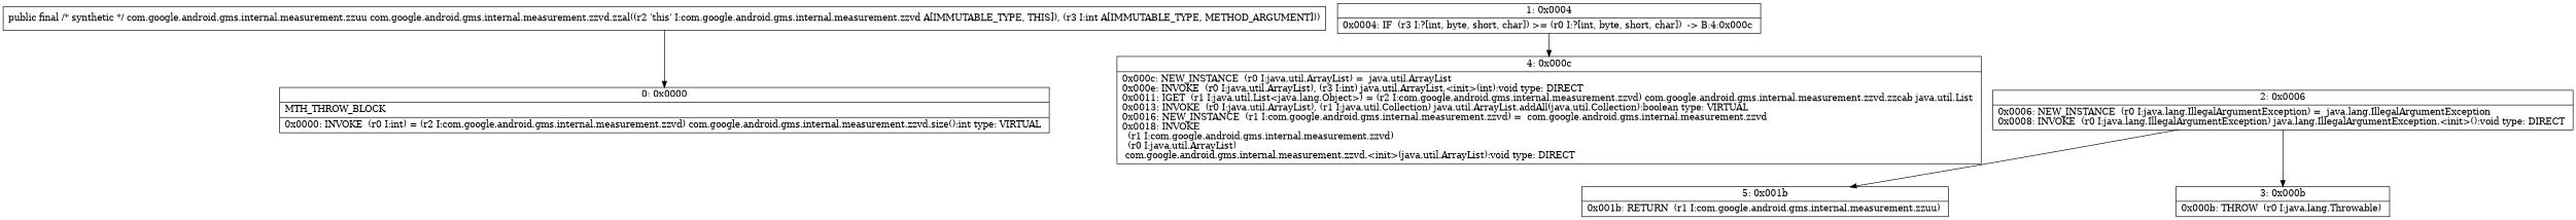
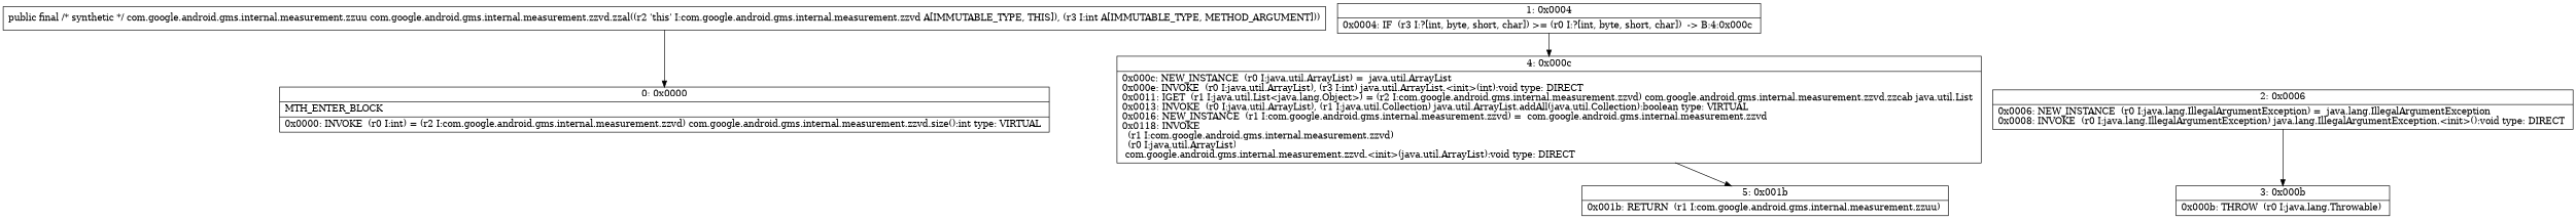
  digraph {
    node [shape=record]
-   n1 [label="{0\:\ 0x0000|MTH_THROW_BLOCK\l|0x0000: INVOKE  (r0 I:int) = (r2 I:com.google.android.gms.internal.measurement.zzvd) com.google.android.gms.internal.measurement.zzvd.size():int type: VIRTUAL \l}"]
+   n1 [label="{0\:\ 0x0000|MTH_ENTER_BLOCK\l|0x0000: INVOKE  (r0 I:int) = (r2 I:com.google.android.gms.internal.measurement.zzvd) com.google.android.gms.internal.measurement.zzvd.size():int type: VIRTUAL \l}"]
    n2 [label="{1\:\ 0x0004|0x0004: IF  (r3 I:?[int, byte, short, char]) \>= (r0 I:?[int, byte, short, char])  \-\> B:4:0x000c \l}"]
-   n3 [label="{4\:\ 0x000c|0x000c: NEW_INSTANCE  (r0 I:java.util.ArrayList) =  java.util.ArrayList \l0x000e: INVOKE  (r0 I:java.util.ArrayList), (r3 I:int) java.util.ArrayList.\<init\>(int):void type: DIRECT \l0x0011: IGET  (r1 I:java.util.List\<java.lang.Object\>) = (r2 I:com.google.android.gms.internal.measurement.zzvd) com.google.android.gms.internal.measurement.zzvd.zzcab java.util.List \l0x0013: INVOKE  (r0 I:java.util.ArrayList), (r1 I:java.util.Collection) java.util.ArrayList.addAll(java.util.Collection):boolean type: VIRTUAL \l0x0016: NEW_INSTANCE  (r1 I:com.google.android.gms.internal.measurement.zzvd) =  com.google.android.gms.internal.measurement.zzvd \l0x0018: INVOKE  \l  (r1 I:com.google.android.gms.internal.measurement.zzvd)\l  (r0 I:java.util.ArrayList)\l com.google.android.gms.internal.measurement.zzvd.\<init\>(java.util.ArrayList):void type: DIRECT \l}"]
+   n3 [label="{4\:\ 0x000c|0x000c: NEW_INSTANCE  (r0 I:java.util.ArrayList) =  java.util.ArrayList \l0x000e: INVOKE  (r0 I:java.util.ArrayList), (r3 I:int) java.util.ArrayList.\<init\>(int):void type: DIRECT \l0x0011: IGET  (r1 I:java.util.List\<java.lang.Object\>) = (r2 I:com.google.android.gms.internal.measurement.zzvd) com.google.android.gms.internal.measurement.zzvd.zzcab java.util.List \l0x0013: INVOKE  (r0 I:java.util.ArrayList), (r1 I:java.util.Collection) java.util.ArrayList.addAll(java.util.Collection):boolean type: VIRTUAL \l0x0016: NEW_INSTANCE  (r1 I:com.google.android.gms.internal.measurement.zzvd) =  com.google.android.gms.internal.measurement.zzvd \l0x0118: INVOKE  \l  (r1 I:com.google.android.gms.internal.measurement.zzvd)\l  (r0 I:java.util.ArrayList)\l com.google.android.gms.internal.measurement.zzvd.\<init\>(java.util.ArrayList):void type: DIRECT \l}"]
    n4 [label="{2\:\ 0x0006|0x0006: NEW_INSTANCE  (r0 I:java.lang.IllegalArgumentException) =  java.lang.IllegalArgumentException \l0x0008: INVOKE  (r0 I:java.lang.IllegalArgumentException) java.lang.IllegalArgumentException.\<init\>():void type: DIRECT \l}"]
    n5 [label="{3\:\ 0x000b|0x000b: THROW  (r0 I:java.lang.Throwable) \l}"]
    n6 [label="{5\:\ 0x001b|0x001b: RETURN  (r1 I:com.google.android.gms.internal.measurement.zzuu) \l}"]
    n7 [label="{public final \/* synthetic *\/ com.google.android.gms.internal.measurement.zzuu com.google.android.gms.internal.measurement.zzvd.zzal((r2 'this' I:com.google.android.gms.internal.measurement.zzvd A[IMMUTABLE_TYPE, THIS]), (r3 I:int A[IMMUTABLE_TYPE, METHOD_ARGUMENT])) }"]
    n2 -> n3
-   n4 -> n6
+   n3 -> n6
    n4 -> n5
    n7 -> n1
  }
